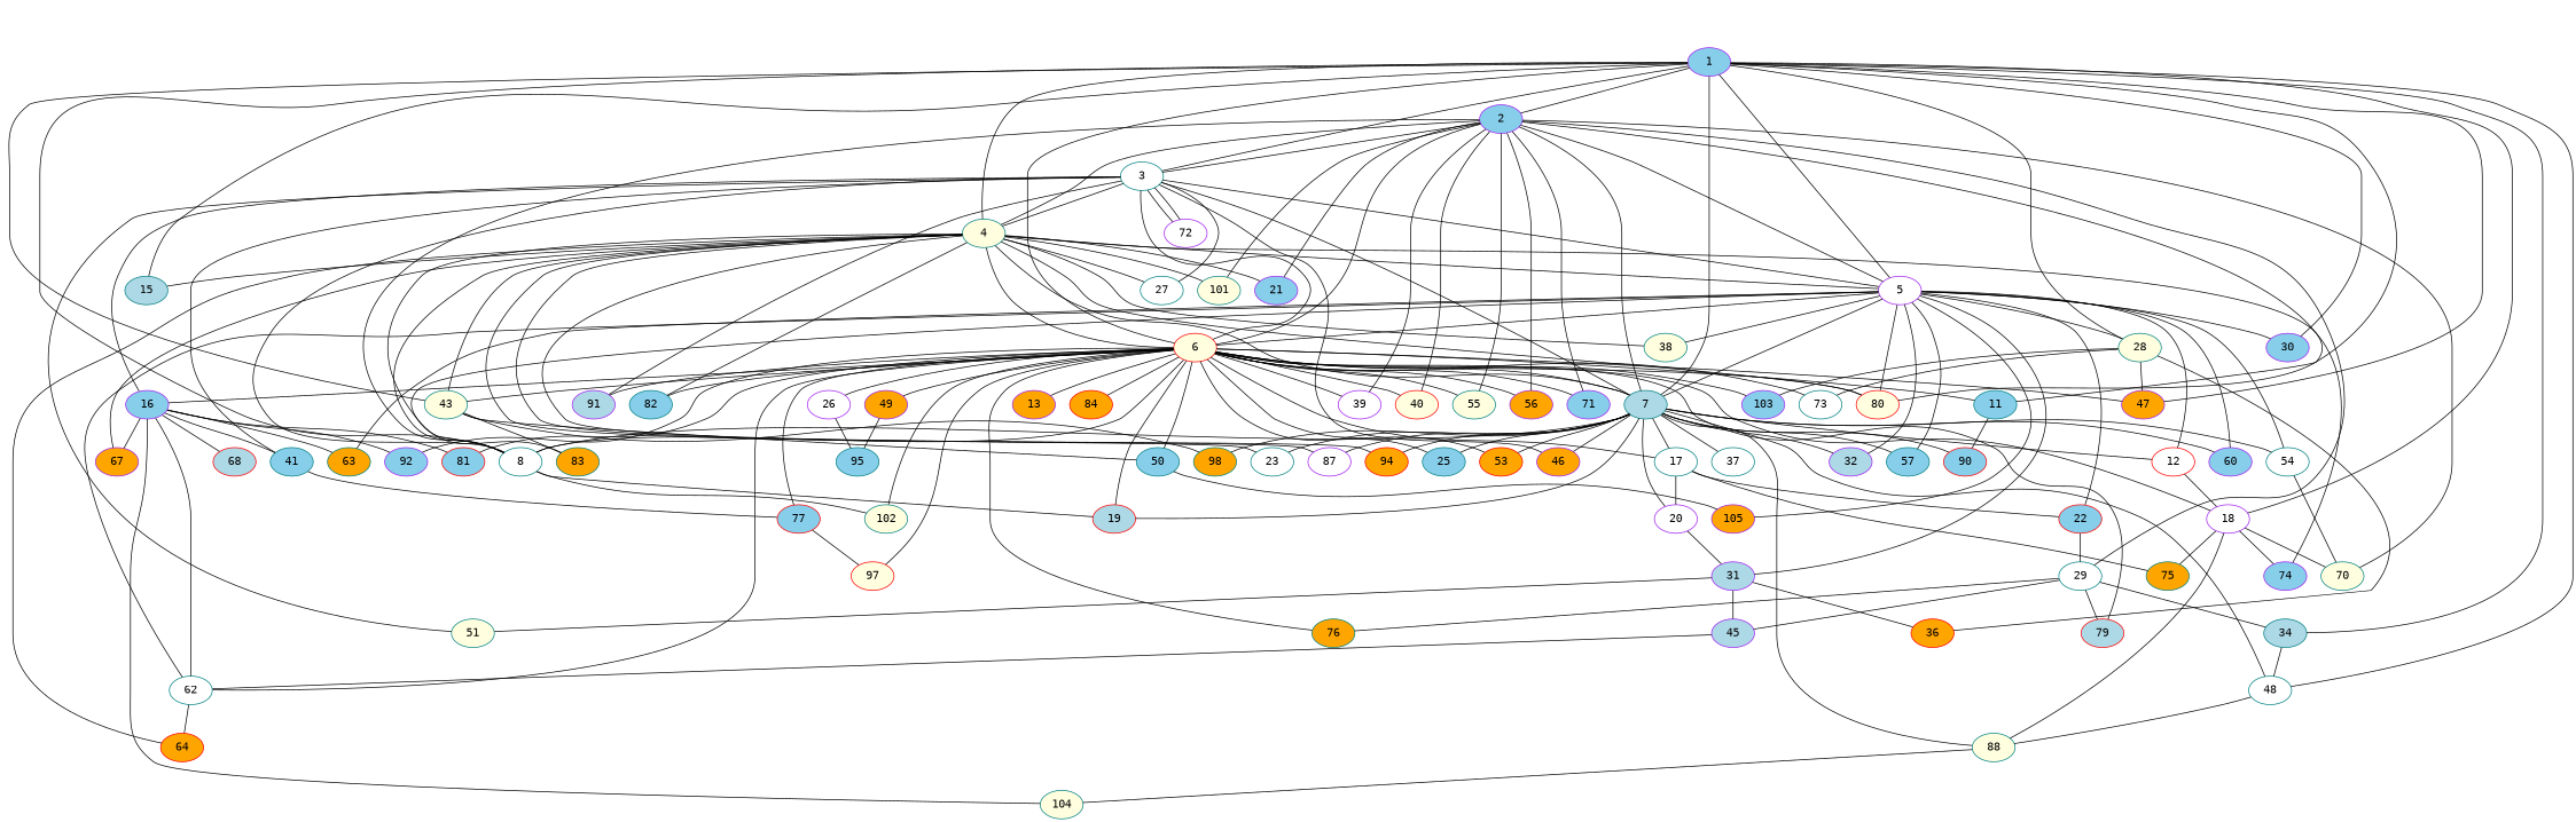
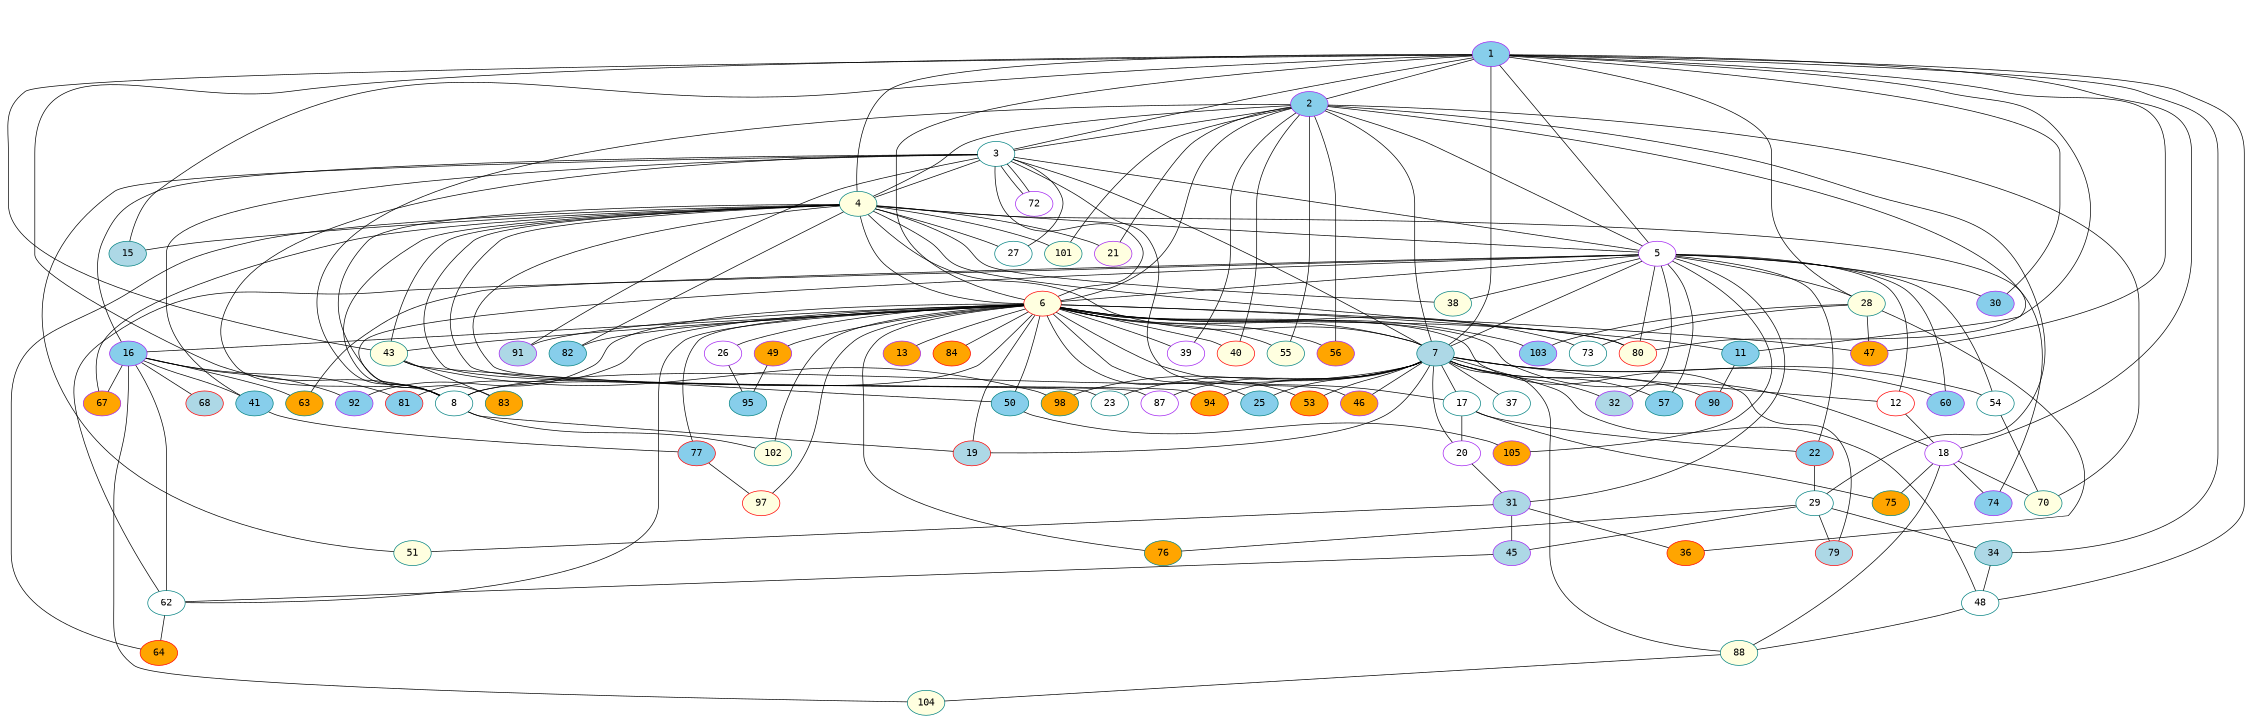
  graph {
    fontname="DejaVu Sans Mono"
    node [color=teal fillcolor=skyblue fontname="DejaVu Sans Mono" style=filled]
    edge [fontname="DejaVu Sans Mono"]
    2 [color=purple super="+24"]
    3 [fillcolor=white super="+14"]
    4 [fillcolor=lightyellow super="+99"]
    5 [color=purple fillcolor=white super="+52"]
    6 [color=red fillcolor=lightyellow super="+10"]
    7 [fillcolor=lightblue super="+9"]
    8 [fillcolor=white]
    11 [super="+33"]
-   21 [color=purple]
+   21 [color=purple fillcolor=lightyellow]
    29 [fillcolor=white super="+42"]
    39 [color=purple fillcolor=white]
    40 [color=red fillcolor=lightyellow]
    55 [fillcolor=lightyellow]
    56 [color=purple fillcolor=orange]
    70 [fillcolor=lightyellow super="+100"]
-   71 [color=purple]
    101 [fillcolor=lightyellow]
    1 [color=purple]
    15 [fillcolor=lightblue]
    18 [color=purple fillcolor=white super="+61"]
    28 [fillcolor=lightyellow super="+85"]
    30 [color=purple]
    34 [fillcolor=lightblue]
    43 [fillcolor=lightyellow super="+59"]
    47 [color=purple fillcolor=orange super="+69"]
    48 [fillcolor=white super="+78"]
    80 [color=red fillcolor=lightyellow super="+96"]
    16 [color=purple super="+35"]
    27 [fillcolor=white]
    41
    46 [color=purple fillcolor=orange]
    51 [fillcolor=lightyellow]
    72 [color=purple fillcolor=white]
    91 [color=purple fillcolor=lightblue super="+106"]
    23 [fillcolor=white]
    38 [fillcolor=lightyellow]
    64 [color=red fillcolor=orange]
    67 [color=purple fillcolor=orange]
    74 [color=purple]
    82
    83 [fillcolor=orange]
    87 [color=purple fillcolor=white]
    94 [color=red fillcolor=orange]
    12 [color=red fillcolor=white]
    22 [color=red]
    31 [color=purple fillcolor=lightblue super="+58"]
    32 [color=purple fillcolor=lightblue]
    54 [fillcolor=white]
    57
    60 [color=purple]
    62 [fillcolor=white super="+65"]
    63 [fillcolor=orange]
    105 [color=purple fillcolor=orange]
    13 [color=purple fillcolor=orange]
    17 [fillcolor=white]
    19 [color=red fillcolor=lightblue super="+86"]
    25
    26 [color=purple fillcolor=white]
    49 [color=purple fillcolor=orange super="+66"]
    50
    53 [color=red fillcolor=orange super="+107"]
    73 [fillcolor=white]
    76 [fillcolor=orange]
    77 [color=red]
    79 [color=red fillcolor=lightblue]
    81 [color=red]
    84 [color=red fillcolor=orange]
    92 [color=purple]
    97 [color=red fillcolor=lightyellow]
    102 [fillcolor=lightyellow]
    103 [color=purple]
    20 [color=purple fillcolor=white]
    37 [fillcolor=white]
    88 [fillcolor=lightyellow super="+93"]
    90 [color=red]
    98 [fillcolor=orange]
    75 [fillcolor=orange]
    36 [color=red fillcolor=orange]
    45 [color=purple fillcolor=lightblue super="+89"]
    68 [color=red fillcolor=lightblue]
    104 [fillcolor=lightyellow]
    95
    2 -- 3
    2 -- 4
    2 -- 5
    2 -- 6 [weight=2]
    2 -- 7 [weight=2]
    2 -- 8
    2 -- 11
    2 -- 21
    2 -- 29
    2 -- 39
    2 -- 40
    2 -- 55
    2 -- 56
    2 -- 70
-   2 -- 71
    2 -- 101
    3 -- 4
    3 -- 5
    3 -- 6 [weight=2]
    3 -- 7 [weight=2]
    3 -- 8
    3 -- 16 [weight=2]
    3 -- 27
    3 -- 41
    3 -- 46
    3 -- 51
    3 -- 72
    3 -- 72
    3 -- 91 [weight=2]
    4 -- 5
    4 -- 6 [weight=2]
    4 -- 7 [weight=2]
    4 -- 8
    4 -- 21
    4 -- 101
    4 -- 15
    4 -- 43
    4 -- 80
    4 -- 27
    4 -- 23
    4 -- 38
    4 -- 64
    4 -- 67
    4 -- 74
    4 -- 82
    4 -- 83
    4 -- 87
    4 -- 94
    5 -- 6 [weight=2]
    5 -- 7 [weight=2]
    5 -- 8
    5 -- 28 [weight=2]
    5 -- 30
    5 -- 80
    5 -- 38
    5 -- 12
    5 -- 22 [weight=2]
    5 -- 31 [weight=2]
    5 -- 32
    5 -- 54
    5 -- 57
    5 -- 60
    5 -- 62
    5 -- 63
    5 -- 105
    6 -- 7 [weight=4]
    6 -- 8 [weight=2]
    6 -- 11 [weight=3]
    6 -- 39
    6 -- 40
    6 -- 55
    6 -- 56
-   6 -- 71
    6 -- 18
    6 -- 43
    6 -- 47
    6 -- 80
    6 -- 16
    6 -- 91
    6 -- 82
    6 -- 62
    6 -- 13
    6 -- 17
    6 -- 19
    6 -- 25
    6 -- 26 [weight=2]
    6 -- 49 [weight=3]
    6 -- 50
    6 -- 53
    6 -- 73
    6 -- 76
    6 -- 77
    6 -- 79
    6 -- 81
    6 -- 84 [weight=2]
    6 -- 92
    6 -- 97
    6 -- 102
    6 -- 103
    7 -- 8 [weight=2]
    7 -- 48
    7 -- 46
    7 -- 23
    7 -- 87
    7 -- 94
    7 -- 12
    7 -- 32
    7 -- 54
    7 -- 57
    7 -- 60
    7 -- 17
    7 -- 19
    7 -- 25
    7 -- 53 [weight=2]
    7 -- 20
    7 -- 37 [weight=2]
    7 -- 88
    7 -- 90
    7 -- 98
    8 -- 19
    8 -- 102
    11 -- 90
    29 -- 34
    29 -- 76
    29 -- 79
    29 -- 45
    1 -- 2
    1 -- 3
    1 -- 4
    1 -- 5
    1 -- 6 [weight=2]
    1 -- 7 [weight=2]
    1 -- 8
    1 -- 15
    1 -- 18
    1 -- 28
    1 -- 30
    1 -- 34
    1 -- 43
    1 -- 47
    1 -- 48
    1 -- 80
    18 -- 70
    18 -- 74
    18 -- 88
    18 -- 75
    28 -- 47
    28 -- 73
    28 -- 103
    28 -- 36
    34 -- 48
    43 -- 83
    43 -- 50
    43 -- 98
    48 -- 88
    16 -- 41
    16 -- 67
    16 -- 62
    16 -- 63
    16 -- 81
    16 -- 92
    16 -- 68
    16 -- 104
    41 -- 77
    12 -- 18
    22 -- 29 [weight=2]
    31 -- 51
    31 -- 36
    31 -- 45
    54 -- 70
    62 -- 64
    17 -- 22
    17 -- 20
    17 -- 75
    26 -- 95
    49 -- 95
    50 -- 105
    77 -- 97
    20 -- 31
    88 -- 104
    45 -- 62
  }
